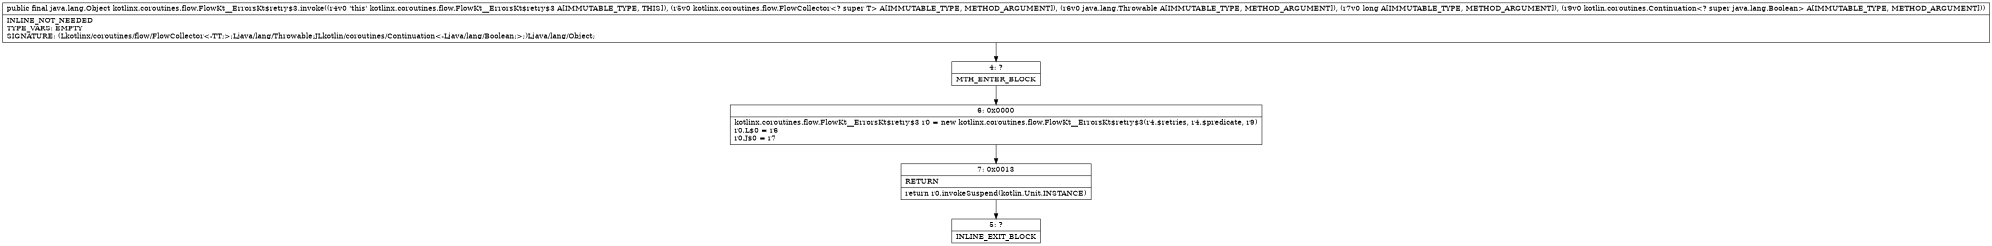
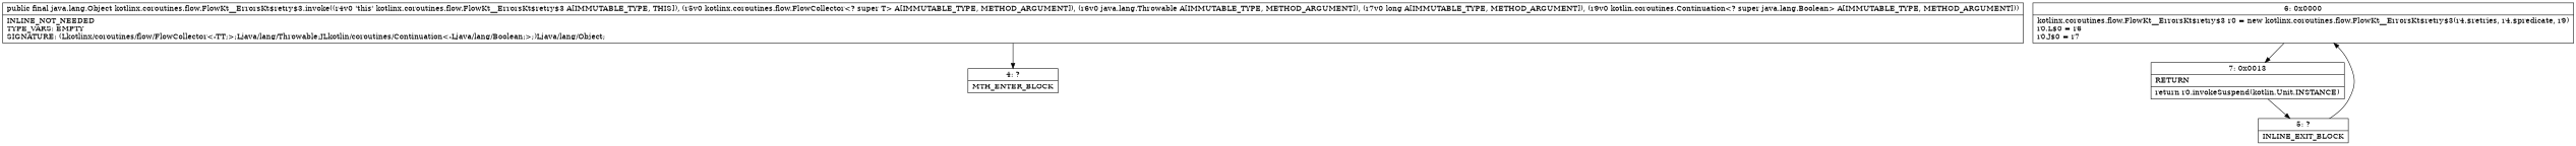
  digraph {
    node [shape=record]
    n1 [label="{4\:\ ?|MTH_ENTER_BLOCK\l}"]
    n2 [label="{6\:\ 0x0000|kotlinx.coroutines.flow.FlowKt__ErrorsKt$retry$3 r0 = new kotlinx.coroutines.flow.FlowKt__ErrorsKt$retry$3(r4.$retries, r4.$predicate, r9)\lr0.L$0 = r6\lr0.J$0 = r7\l}"]
    n3 [label="{7\:\ 0x0013|RETURN\l|return r0.invokeSuspend(kotlin.Unit.INSTANCE)\l}"]
    n4 [label="{5\:\ ?|INLINE_EXIT_BLOCK\l}"]
    n5 [label="{public final java.lang.Object kotlinx.coroutines.flow.FlowKt__ErrorsKt$retry$3.invoke((r4v0 'this' kotlinx.coroutines.flow.FlowKt__ErrorsKt$retry$3 A[IMMUTABLE_TYPE, THIS]), (r5v0 kotlinx.coroutines.flow.FlowCollector\<? super T\> A[IMMUTABLE_TYPE, METHOD_ARGUMENT]), (r6v0 java.lang.Throwable A[IMMUTABLE_TYPE, METHOD_ARGUMENT]), (r7v0 long A[IMMUTABLE_TYPE, METHOD_ARGUMENT]), (r9v0 kotlin.coroutines.Continuation\<? super java.lang.Boolean\> A[IMMUTABLE_TYPE, METHOD_ARGUMENT]))  | INLINE_NOT_NEEDED\lTYPE_VARS: EMPTY\lSIGNATURE: (Lkotlinx\/coroutines\/flow\/FlowCollector\<\-TT;\>;Ljava\/lang\/Throwable;JLkotlin\/coroutines\/Continuation\<\-Ljava\/lang\/Boolean;\>;)Ljava\/lang\/Object;\l}"]
-   n1 -> n2
+   n4 -> n2
    n2 -> n3
    n3 -> n4
    n5 -> n1
  }
